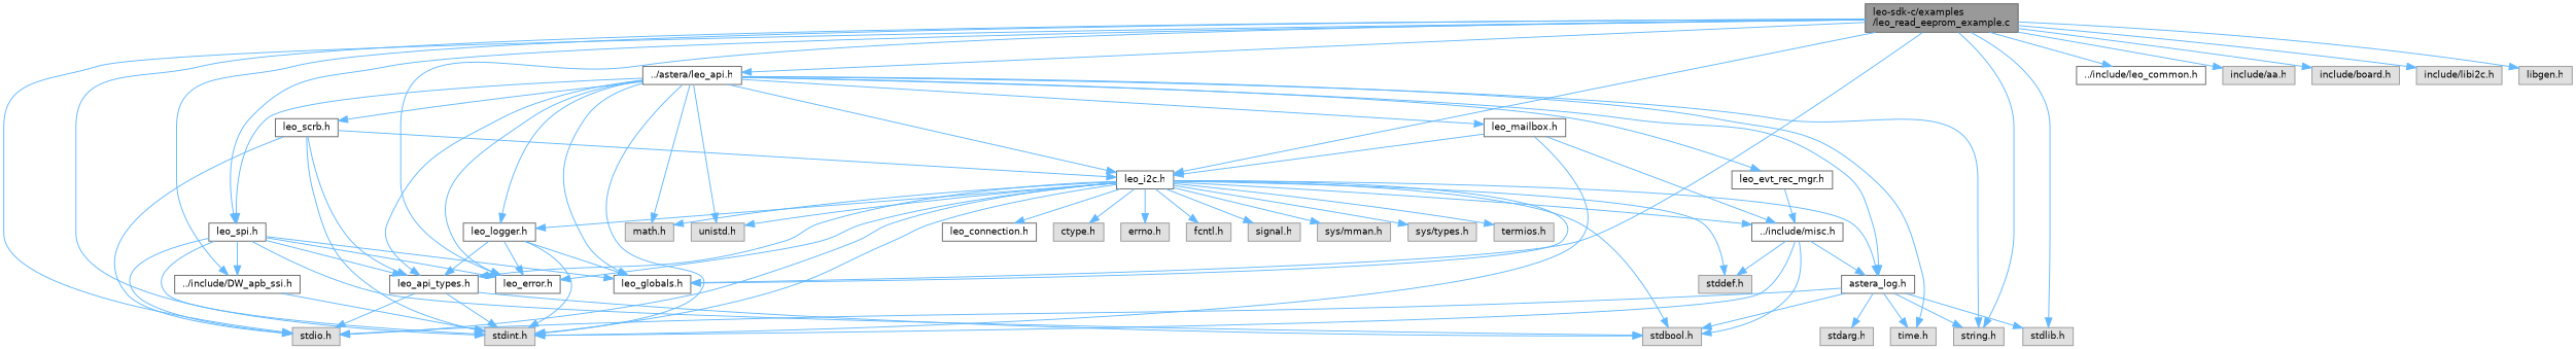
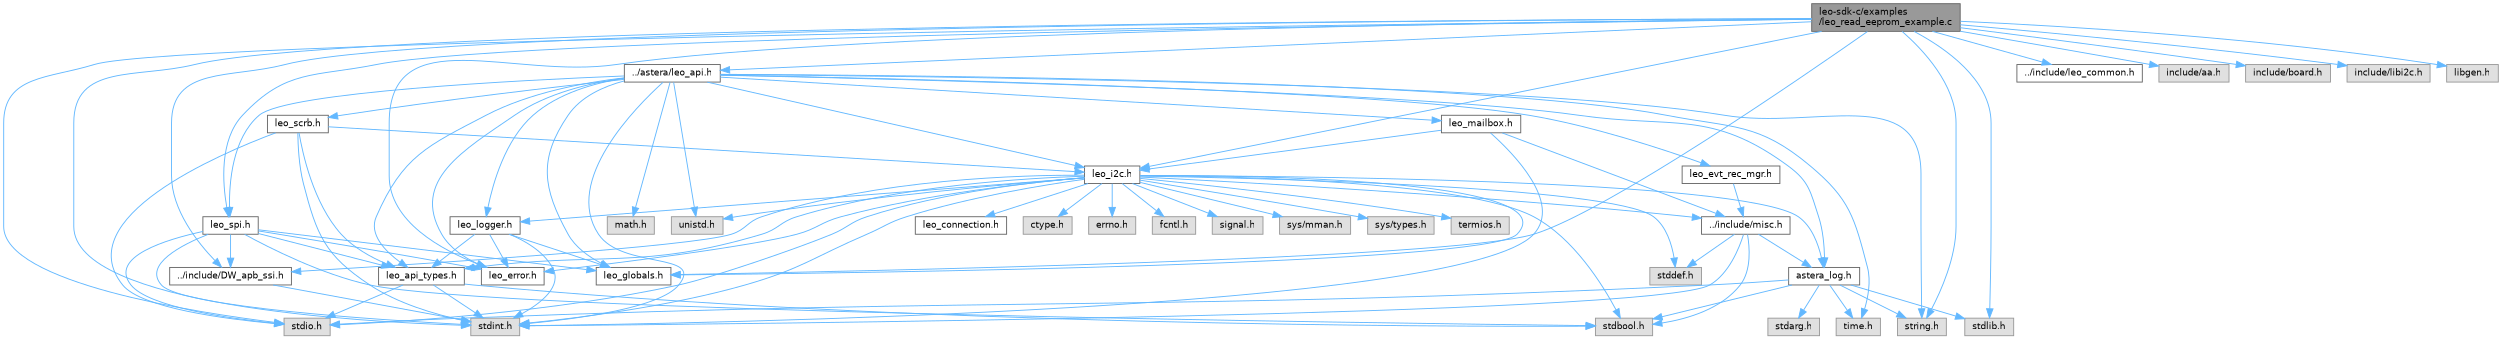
  digraph {
    node [color=grey60 fillcolor="#E0E0E0" fontname=Helvetica fontsize=10 shape=box style=filled]
    edge [color=steelblue1 fontname=Helvetica fontsize=10 labelfontname=Helvetica labelfontsize=10 style=solid]
    n1 [color=gray40 fillcolor=grey60 fontcolor=black height=0.2 label="leo-sdk-c/examples\l/leo_read_eeprom_example.c" width=0.4]
    n2 [color=grey40 fillcolor=white height=0.2 label="../include/DW_apb_ssi.h" width=0.4]
    n3 [height=0.2 label="stdint.h" width=0.4]
    n4 [color=grey40 fillcolor=white height=0.2 label="../astera/leo_api.h" width=0.4]
    n5 [height=0.2 label="stdio.h" width=0.4]
    n6 [height=0.2 label="stdlib.h" width=0.4]
    n7 [height=0.2 label="string.h" width=0.4]
    n8 [color=grey40 fillcolor=white height=0.2 label="leo_error.h" width=0.4]
    n9 [color=grey40 fillcolor=white height=0.2 label="leo_globals.h" width=0.4]
    n10 [color=grey40 fillcolor=white height=0.2 label="leo_i2c.h" width=0.4]
    n11 [color=grey40 fillcolor=white height=0.2 label="leo_spi.h" width=0.4]
    n12 [color=grey40 fillcolor=white height=0.2 label="../include/leo_common.h" width=0.4]
    n13 [height=0.2 label="include/aa.h" width=0.4]
    n14 [height=0.2 label="include/board.h" width=0.4]
    n15 [height=0.2 label="include/libi2c.h" width=0.4]
    n16 [height=0.2 label="libgen.h" width=0.4]
    n17 [color=grey40 fillcolor=white height=0.2 label="astera_log.h" width=0.4]
    n18 [height=0.2 label="time.h" width=0.4]
    n19 [color=grey40 fillcolor=white height=0.2 label="leo_api_types.h" width=0.4]
    n20 [color=grey40 fillcolor=white height=0.2 label="leo_logger.h" width=0.4]
    n21 [height=0.2 label="math.h" width=0.4]
    n22 [height=0.2 label="unistd.h" width=0.4]
    n23 [color=grey40 fillcolor=white height=0.2 label="leo_mailbox.h" width=0.4]
    n24 [color=grey40 fillcolor=white height=0.2 label="leo_scrb.h" width=0.4]
    n25 [color=grey40 fillcolor=white height=0.2 label="leo_evt_rec_mgr.h" width=0.4]
    n26 [height=0.2 label="stdbool.h" width=0.4]
    n27 [color=grey40 fillcolor=white height=0.2 label="../include/misc.h" width=0.4]
    n28 [height=0.2 label="stddef.h" width=0.4]
    n29 [color=grey40 fillcolor=white height=0.2 label="leo_connection.h" width=0.4]
    n30 [height=0.2 label="ctype.h" width=0.4]
    n31 [height=0.2 label="errno.h" width=0.4]
    n32 [height=0.2 label="fcntl.h" width=0.4]
    n33 [height=0.2 label="signal.h" width=0.4]
    n34 [height=0.2 label="sys/mman.h" width=0.4]
    n35 [height=0.2 label="sys/types.h" width=0.4]
    n36 [height=0.2 label="termios.h" width=0.4]
    n37 [height=0.2 label="stdarg.h" width=0.4]
    n1 -> n2
    n1 -> n3
    n1 -> n4
    n1 -> n5
    n1 -> n6
    n1 -> n7
    n1 -> n8
    n1 -> n9
    n1 -> n10
    n1 -> n11
    n1 -> n12
    n1 -> n13
    n1 -> n14
    n1 -> n15
    n1 -> n16
    n2 -> n3
    n4 -> n3
    n4 -> n7
    n4 -> n8
    n4 -> n9
    n4 -> n10
    n4 -> n11
    n4 -> n17
    n4 -> n18
    n4 -> n19
    n4 -> n20
    n4 -> n21
    n4 -> n22
    n4 -> n23
    n4 -> n24
    n4 -> n25
    n10 -> n3
    n10 -> n5
    n10 -> n8
    n10 -> n9
    n10 -> n17
    n10 -> n19
    n10 -> n20
-   n10 -> n21
+   n10 -> n2
    n10 -> n22
    n10 -> n26
    n10 -> n27
    n10 -> n28
    n10 -> n29
    n10 -> n30
    n10 -> n31
    n10 -> n32
    n10 -> n33
    n10 -> n34
    n10 -> n35
    n10 -> n36
    n11 -> n2
    n11 -> n3
    n11 -> n5
    n11 -> n8
    n11 -> n9
    n11 -> n19
    n11 -> n26
    n17 -> n5
    n17 -> n6
    n17 -> n7
    n17 -> n18
    n17 -> n26
    n17 -> n37
    n19 -> n3
    n19 -> n5
    n19 -> n26
    n20 -> n3
    n20 -> n8
    n20 -> n9
    n20 -> n19
    n23 -> n3
    n23 -> n10
    n23 -> n27
    n24 -> n3
    n24 -> n5
    n24 -> n10
    n24 -> n19
    n25 -> n27
    n27 -> n3
    n27 -> n17
    n27 -> n26
    n27 -> n28
  }
